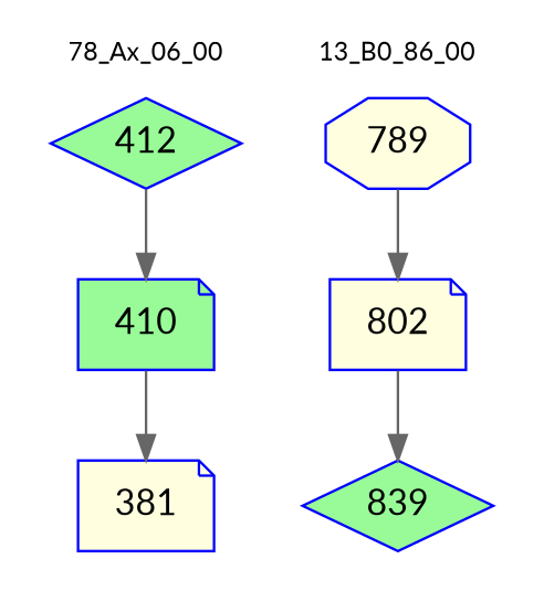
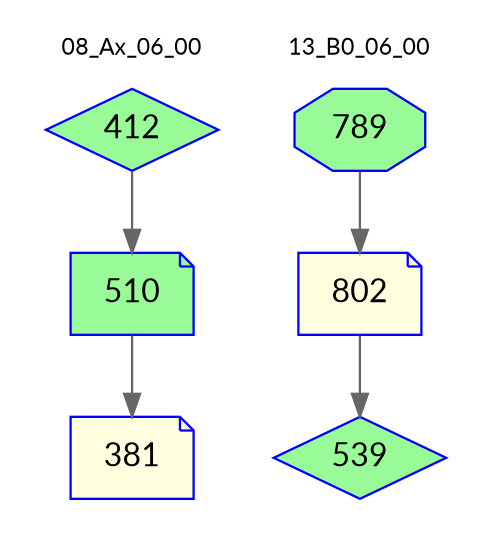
  digraph {
    fontname=Lato
    node [color=blue fillcolor=palegreen fontname=Lato shape=note style=filled]
    edge [color=gray40 fontname=Lato]
    n1 [label=412 shape=diamond]
-   n2 [label=410]
+   n2 [label=510]
    n3 [fillcolor=lightyellow label=381]
-   n4 [fillcolor=lightyellow label=789 shape=octagon]
+   n4 [label=789 shape=octagon]
    n5 [fillcolor=lightyellow label=802]
-   n6 [label=839 shape=diamond]
+   n6 [label=539 shape=diamond]
    subgraph cluster_1 {
      color=white
      fontsize=10
-     label="78_Ax_06_00"
+     label="08_Ax_06_00"
      n1
      n2
      n3
    }
    subgraph cluster_2 {
      color=white
      fontsize=10
-     label="13_B0_86_00"
+     label="13_B0_06_00"
      n4
      n5
      n6
    }
    n1 -> n2
    n2 -> n3
    n4 -> n5
    n5 -> n6
  }
